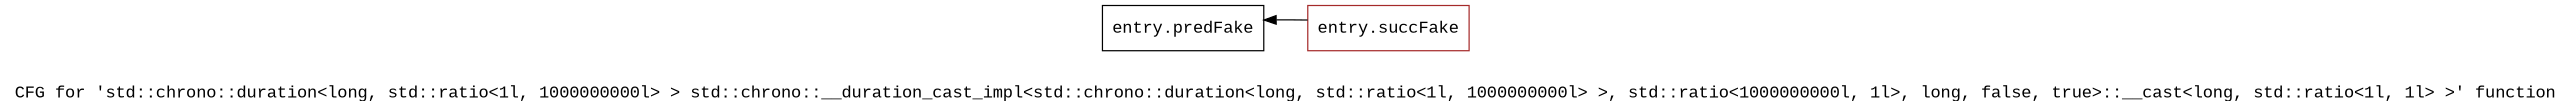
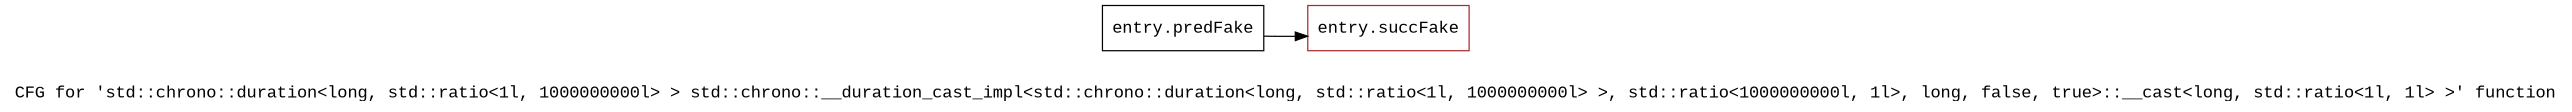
  digraph {
    label="CFG for 'std::chrono::duration\<long, std::ratio\<1l, 1000000000l\> \> std::chrono::__duration_cast_impl\<std::chrono::duration\<long, std::ratio\<1l, 1000000000l\> \>, std::ratio\<1000000000l, 1l\>, long, false, true\>::__cast\<long, std::ratio\<1l, 1l\> \>' function"
    rankdir=LR
    fontname="Liberation Mono"
    node [shape=record fontname="Liberation Mono"]
    n1 [label="{entry.predFake}" color=black]
    n2 [filename="/tools/Xilinx/Vitis_HLS/2023.1/tps/lnx64/gcc-8.3.0/lib/gcc/x86_64-pc-linux-gnu/8.3.0/../../../../include/c++/8.3.0/chrono" label="{entry.succFake}" linenumber=167 color=brown]
-   n2 -> n1 [execusionnum=1 filename="/tools/Xilinx/Vitis_HLS/2023.1/tps/lnx64/gcc-8.3.0/lib/gcc/x86_64-pc-linux-gnu/8.3.0/../../../../include/c++/8.3.0/chrono" fontname="Liberation Mono"]
+   n1 -> n2 [execusionnum=1 filename="/tools/Xilinx/Vitis_HLS/2023.1/tps/lnx64/gcc-8.3.0/lib/gcc/x86_64-pc-linux-gnu/8.3.0/../../../../include/c++/8.3.0/chrono" fontname="Liberation Mono"]
  }
